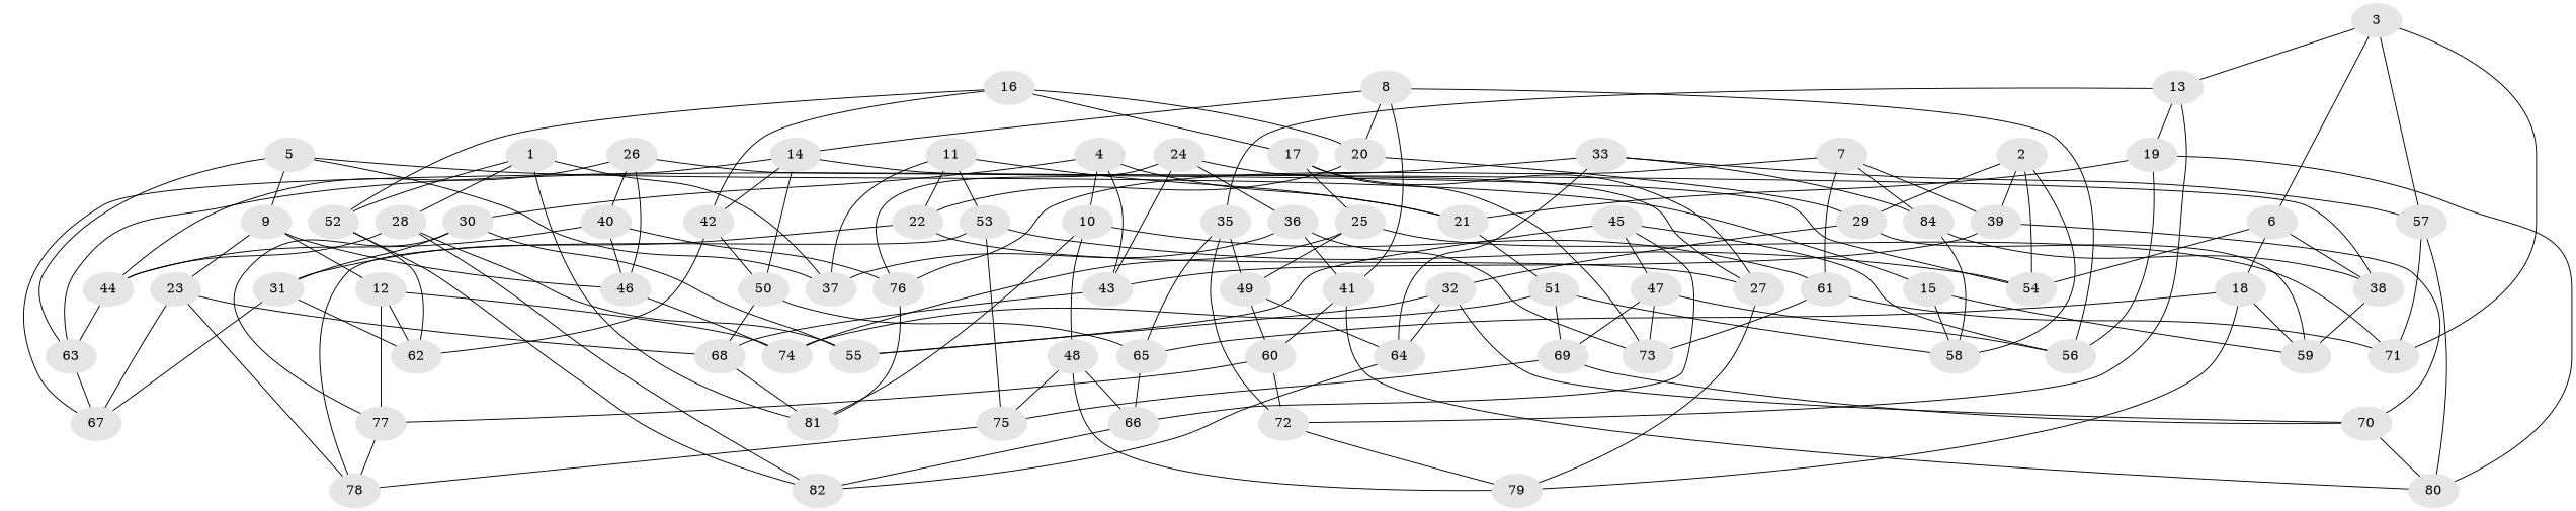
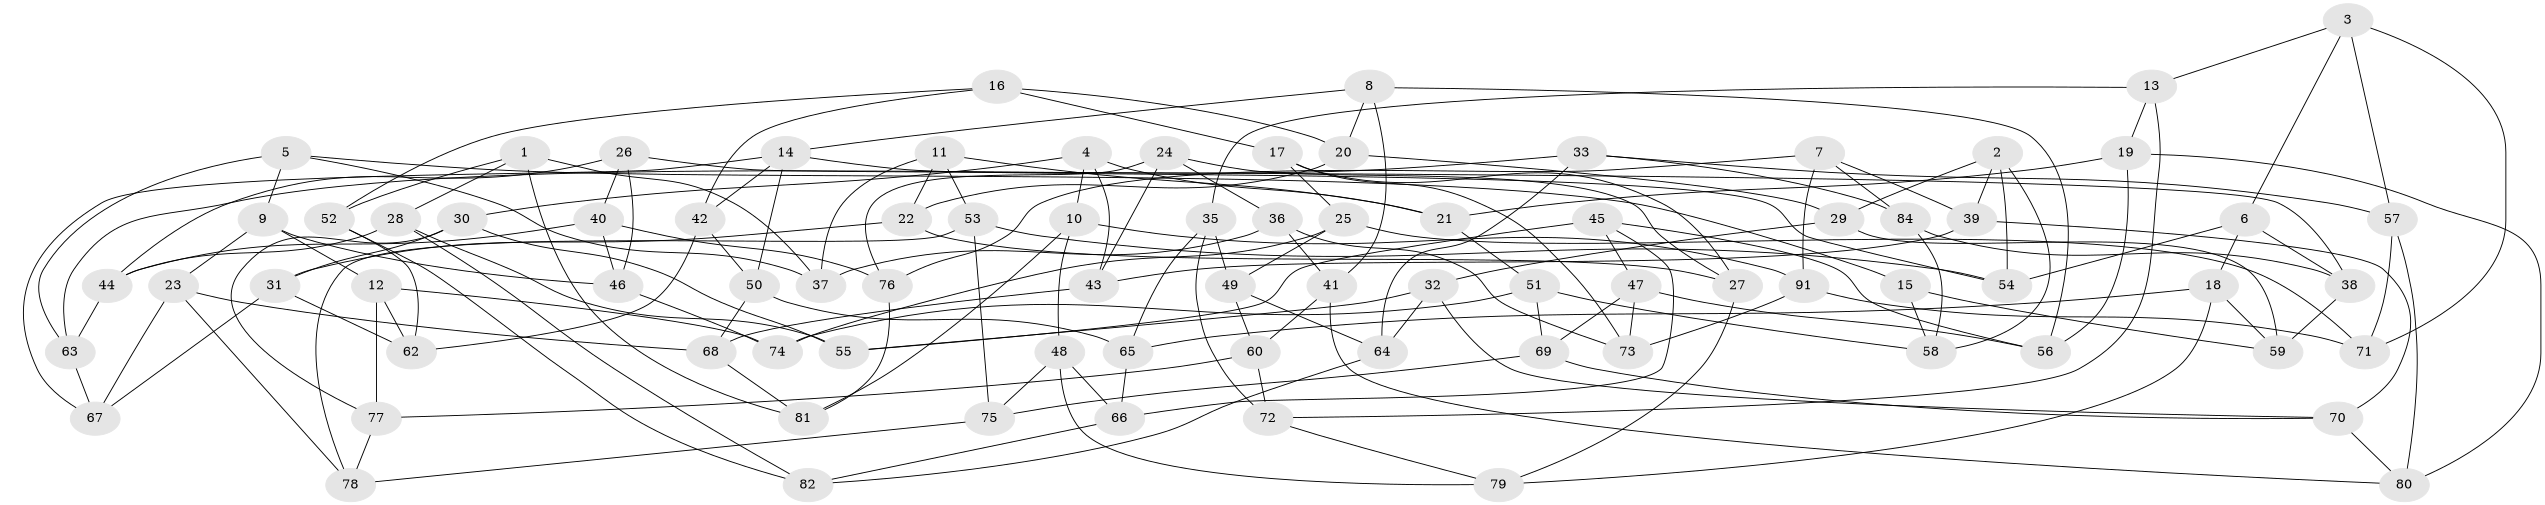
  graph {
    node [color=gray90 style=filled]
    1
    28
    37
    52
    81
    44
    55
    82
    62
    2
    29
    39
    54
    58
    59
    32
    43
    70
    3
    6
    13
    57
    71
    18
    38
    19
    35
    72
    80
    4
    10
    21
    30
-   61
+   61 [label=91]
    48
    51
    77
    31
    68
    5
    9
    15
    63
    12
    23
    46
    67
    65
    79
    7
    n51 [label=84]
    76
    73
    8
    14
    20
    41
    56
    42
    50
    22
    60
    74
    78
    66
    75
    11
    53
    27
    49
    16
    17
    25
    69
    24
    36
    64
    26
    40
    33
    45
    47
    1 -- 28
    1 -- 37
    1 -- 52
    1 -- 81
    28 -- 44
    28 -- 55
    28 -- 82
    52 -- 82
    52 -- 62
    44 -- 63
    2 -- 29
    2 -- 39
    2 -- 54
    2 -- 58
    29 -- 59
    29 -- 32
    39 -- 43
    39 -- 70
    32 -- 55
    32 -- 70
    32 -- 64
    43 -- 68
    70 -- 80
    3 -- 6
    3 -- 13
    3 -- 57
    3 -- 71
    6 -- 54
    6 -- 18
    6 -- 38
    13 -- 19
    13 -- 35
    13 -- 72
    57 -- 71
    57 -- 80
    18 -- 59
    18 -- 65
    18 -- 79
    38 -- 59
    19 -- 80
    19 -- 21
    19 -- 56
    35 -- 72
    35 -- 65
    35 -- 49
    72 -- 79
    4 -- 43
    4 -- 10
    4 -- 21
    4 -- 30
    10 -- 81
    10 -- 61
    10 -- 48
    21 -- 51
    30 -- 55
    30 -- 77
    30 -- 31
    61 -- 71
    61 -- 73
    48 -- 79
    48 -- 66
    48 -- 75
    51 -- 58
    51 -- 74
    51 -- 69
    77 -- 78
    31 -- 62
    31 -- 67
    68 -- 81
    5 -- 37
    5 -- 9
    5 -- 15
    5 -- 63
    9 -- 12
    9 -- 23
    9 -- 46
    15 -- 58
    15 -- 59
    63 -- 67
    12 -- 62
    12 -- 77
    12 -- 74
    23 -- 68
    23 -- 67
    23 -- 78
    46 -- 74
    65 -- 66
    7 -- 39
    7 -- 61
    7 -- n51
    7 -- 76
    n51 -- 58
    n51 -- 38
    76 -- 81
    8 -- 14
    8 -- 20
    8 -- 41
    8 -- 56
    14 -- 54
    14 -- 67
    14 -- 42
    14 -- 50
    20 -- 29
    20 -- 22
    41 -- 80
    41 -- 60
    42 -- 62
    42 -- 50
    50 -- 68
    50 -- 65
    22 -- 31
    22 -- 27
    60 -- 72
    60 -- 77
    66 -- 82
    75 -- 78
    11 -- 37
    11 -- 21
    11 -- 22
    11 -- 53
    53 -- 54
    53 -- 78
    53 -- 75
    27 -- 79
    49 -- 60
    49 -- 64
    16 -- 52
    16 -- 20
    16 -- 42
    16 -- 17
    17 -- 73
    17 -- 27
    17 -- 25
    25 -- 71
    25 -- 74
    25 -- 49
    69 -- 70
    69 -- 75
    24 -- 43
    24 -- 76
    24 -- 27
    24 -- 36
    36 -- 37
    36 -- 73
    36 -- 41
    64 -- 82
    26 -- 44
    26 -- 38
    26 -- 46
    26 -- 40
    40 -- 44
    40 -- 46
    40 -- 76
    33 -- 57
    33 -- 63
    33 -- n51
    33 -- 64
    45 -- 55
    45 -- 56
    45 -- 66
    45 -- 47
    47 -- 73
    47 -- 56
    47 -- 69
  }
